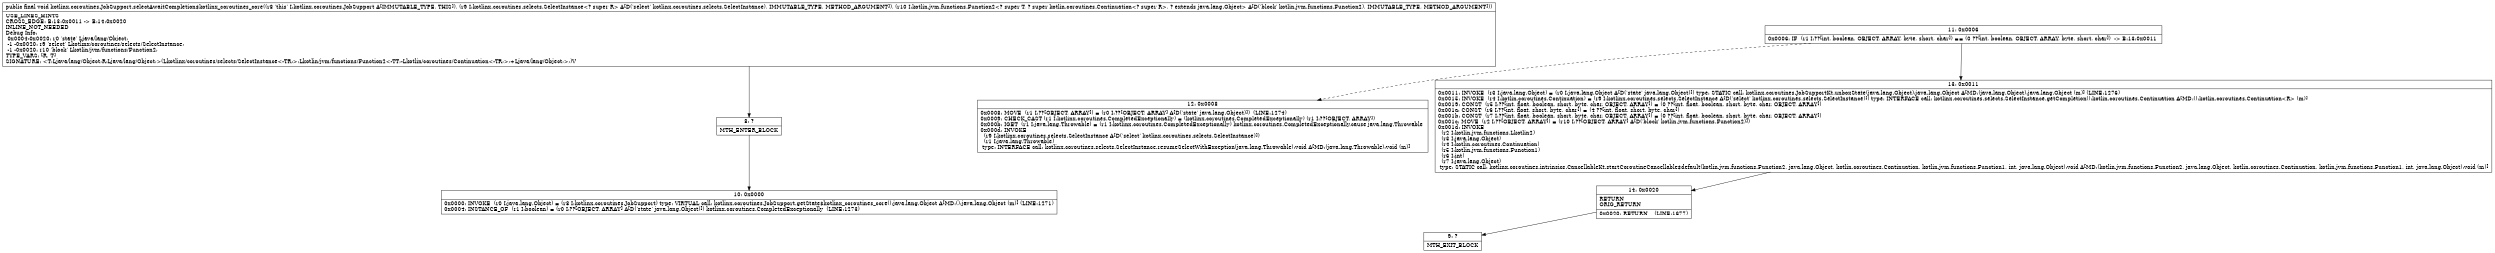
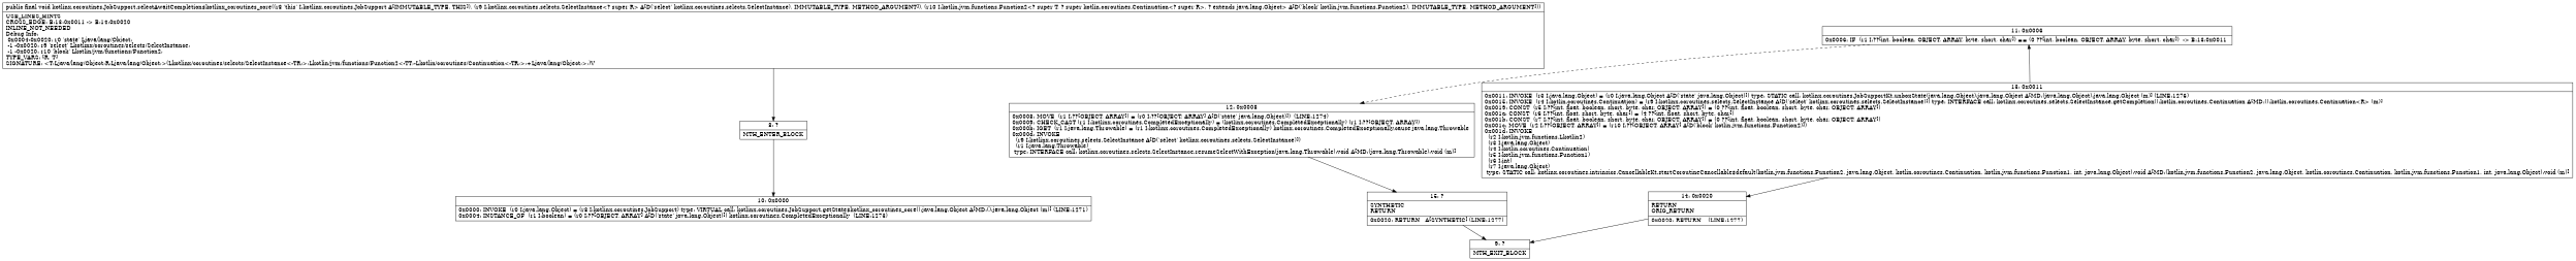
  digraph {
    node [shape=record]
    n1 [label="{8\:\ ?|MTH_ENTER_BLOCK\l}"]
    n2 [label="{10\:\ 0x0000|0x0000: INVOKE  (r0 I:java.lang.Object) = (r8 I:kotlinx.coroutines.JobSupport) type: VIRTUAL call: kotlinx.coroutines.JobSupport.getState$kotlinx_coroutines_core():java.lang.Object A[MD:():java.lang.Object (m)] (LINE:1271)\l0x0004: INSTANCE_OF  (r1 I:boolean) = (r0 I:??[OBJECT, ARRAY] A[D('state' java.lang.Object)]) kotlinx.coroutines.CompletedExceptionally  (LINE:1273)\l}"]
    n3 [label="{11\:\ 0x0006|0x0006: IF  (r1 I:??[int, boolean, OBJECT, ARRAY, byte, short, char]) == (0 ??[int, boolean, OBJECT, ARRAY, byte, short, char])  \-\> B:13:0x0011 \l}"]
    n4 [label="{12\:\ 0x0008|0x0008: MOVE  (r1 I:??[OBJECT, ARRAY]) = (r0 I:??[OBJECT, ARRAY] A[D('state' java.lang.Object)])  (LINE:1274)\l0x0009: CHECK_CAST (r1 I:kotlinx.coroutines.CompletedExceptionally) = (kotlinx.coroutines.CompletedExceptionally) (r1 I:??[OBJECT, ARRAY]) \l0x000b: IGET  (r1 I:java.lang.Throwable) = (r1 I:kotlinx.coroutines.CompletedExceptionally) kotlinx.coroutines.CompletedExceptionally.cause java.lang.Throwable \l0x000d: INVOKE  \l  (r9 I:kotlinx.coroutines.selects.SelectInstance A[D('select' kotlinx.coroutines.selects.SelectInstance)])\l  (r1 I:java.lang.Throwable)\l type: INTERFACE call: kotlinx.coroutines.selects.SelectInstance.resumeSelectWithException(java.lang.Throwable):void A[MD:(java.lang.Throwable):void (m)]\l}"]
    n5 [label="{13\:\ 0x0011|0x0011: INVOKE  (r3 I:java.lang.Object) = (r0 I:java.lang.Object A[D('state' java.lang.Object)]) type: STATIC call: kotlinx.coroutines.JobSupportKt.unboxState(java.lang.Object):java.lang.Object A[MD:(java.lang.Object):java.lang.Object (m)] (LINE:1276)\l0x0015: INVOKE  (r4 I:kotlin.coroutines.Continuation) = (r9 I:kotlinx.coroutines.selects.SelectInstance A[D('select' kotlinx.coroutines.selects.SelectInstance)]) type: INTERFACE call: kotlinx.coroutines.selects.SelectInstance.getCompletion():kotlin.coroutines.Continuation A[MD:():kotlin.coroutines.Continuation\<R\> (m)]\l0x0019: CONST  (r5 I:??[int, float, boolean, short, byte, char, OBJECT, ARRAY]) = (0 ??[int, float, boolean, short, byte, char, OBJECT, ARRAY]) \l0x001a: CONST  (r6 I:??[int, float, short, byte, char]) = (4 ??[int, float, short, byte, char]) \l0x001b: CONST  (r7 I:??[int, float, boolean, short, byte, char, OBJECT, ARRAY]) = (0 ??[int, float, boolean, short, byte, char, OBJECT, ARRAY]) \l0x001c: MOVE  (r2 I:??[OBJECT, ARRAY]) = (r10 I:??[OBJECT, ARRAY] A[D('block' kotlin.jvm.functions.Function2)]) \l0x001d: INVOKE  \l  (r2 I:kotlin.jvm.functions.Lkotlin2)\l  (r3 I:java.lang.Object)\l  (r4 I:kotlin.coroutines.Continuation)\l  (r5 I:kotlin.jvm.functions.Function1)\l  (r6 I:int)\l  (r7 I:java.lang.Object)\l type: STATIC call: kotlinx.coroutines.intrinsics.CancellableKt.startCoroutineCancellable$default(kotlin.jvm.functions.Function2, java.lang.Object, kotlin.coroutines.Continuation, kotlin.jvm.functions.Function1, int, java.lang.Object):void A[MD:(kotlin.jvm.functions.Function2, java.lang.Object, kotlin.coroutines.Continuation, kotlin.jvm.functions.Function1, int, java.lang.Object):void (m)]\l}"]
-   n7 [label="{14\:\ 0x0020|RETURN\lORIG_RETURN\l|0x0020: RETURN    (LINE:1677)\l}"]
+   n6 [label="{15\:\ ?|SYNTHETIC\lRETURN\l|0x0020: RETURN   A[SYNTHETIC] (LINE:1277)\l}"]
+   n7 [label="{14\:\ 0x0020|RETURN\lORIG_RETURN\l|0x0020: RETURN    (LINE:1277)\l}"]
    n8 [label="{9\:\ ?|MTH_EXIT_BLOCK\l}"]
    n9 [label="{public final void kotlinx.coroutines.JobSupport.selectAwaitCompletion$kotlinx_coroutines_core((r8 'this' I:kotlinx.coroutines.JobSupport A[IMMUTABLE_TYPE, THIS]), (r9 I:kotlinx.coroutines.selects.SelectInstance\<? super R\> A[D('select' kotlinx.coroutines.selects.SelectInstance), IMMUTABLE_TYPE, METHOD_ARGUMENT]), (r10 I:kotlin.jvm.functions.Function2\<? super T, ? super kotlin.coroutines.Continuation\<? super R\>, ? extends java.lang.Object\> A[D('block' kotlin.jvm.functions.Function2), IMMUTABLE_TYPE, METHOD_ARGUMENT]))  | USE_LINES_HINTS\lCROSS_EDGE: B:13:0x0011 \-\> B:14:0x0020\lINLINE_NOT_NEEDED\lDebug Info:\l  0x0004\-0x0020: r0 'state' Ljava\/lang\/Object;\l  \-1 \-0x0020: r9 'select' Lkotlinx\/coroutines\/selects\/SelectInstance;\l  \-1 \-0x0020: r10 'block' Lkotlin\/jvm\/functions\/Function2;\lTYPE_VARS: [R, T]\lSIGNATURE: \<T:Ljava\/lang\/Object;R:Ljava\/lang\/Object;\>(Lkotlinx\/coroutines\/selects\/SelectInstance\<\-TR;\>;Lkotlin\/jvm\/functions\/Function2\<\-TT;\-Lkotlin\/coroutines\/Continuation\<\-TR;\>;+Ljava\/lang\/Object;\>;)V\l}"]
    n1 -> n2
    n3 -> n4 [style=dashed]
-   n3 -> n5
+   n5 -> n3
+   n4 -> n6
    n5 -> n7
+   n6 -> n8
    n7 -> n8
    n9 -> n1
  }
